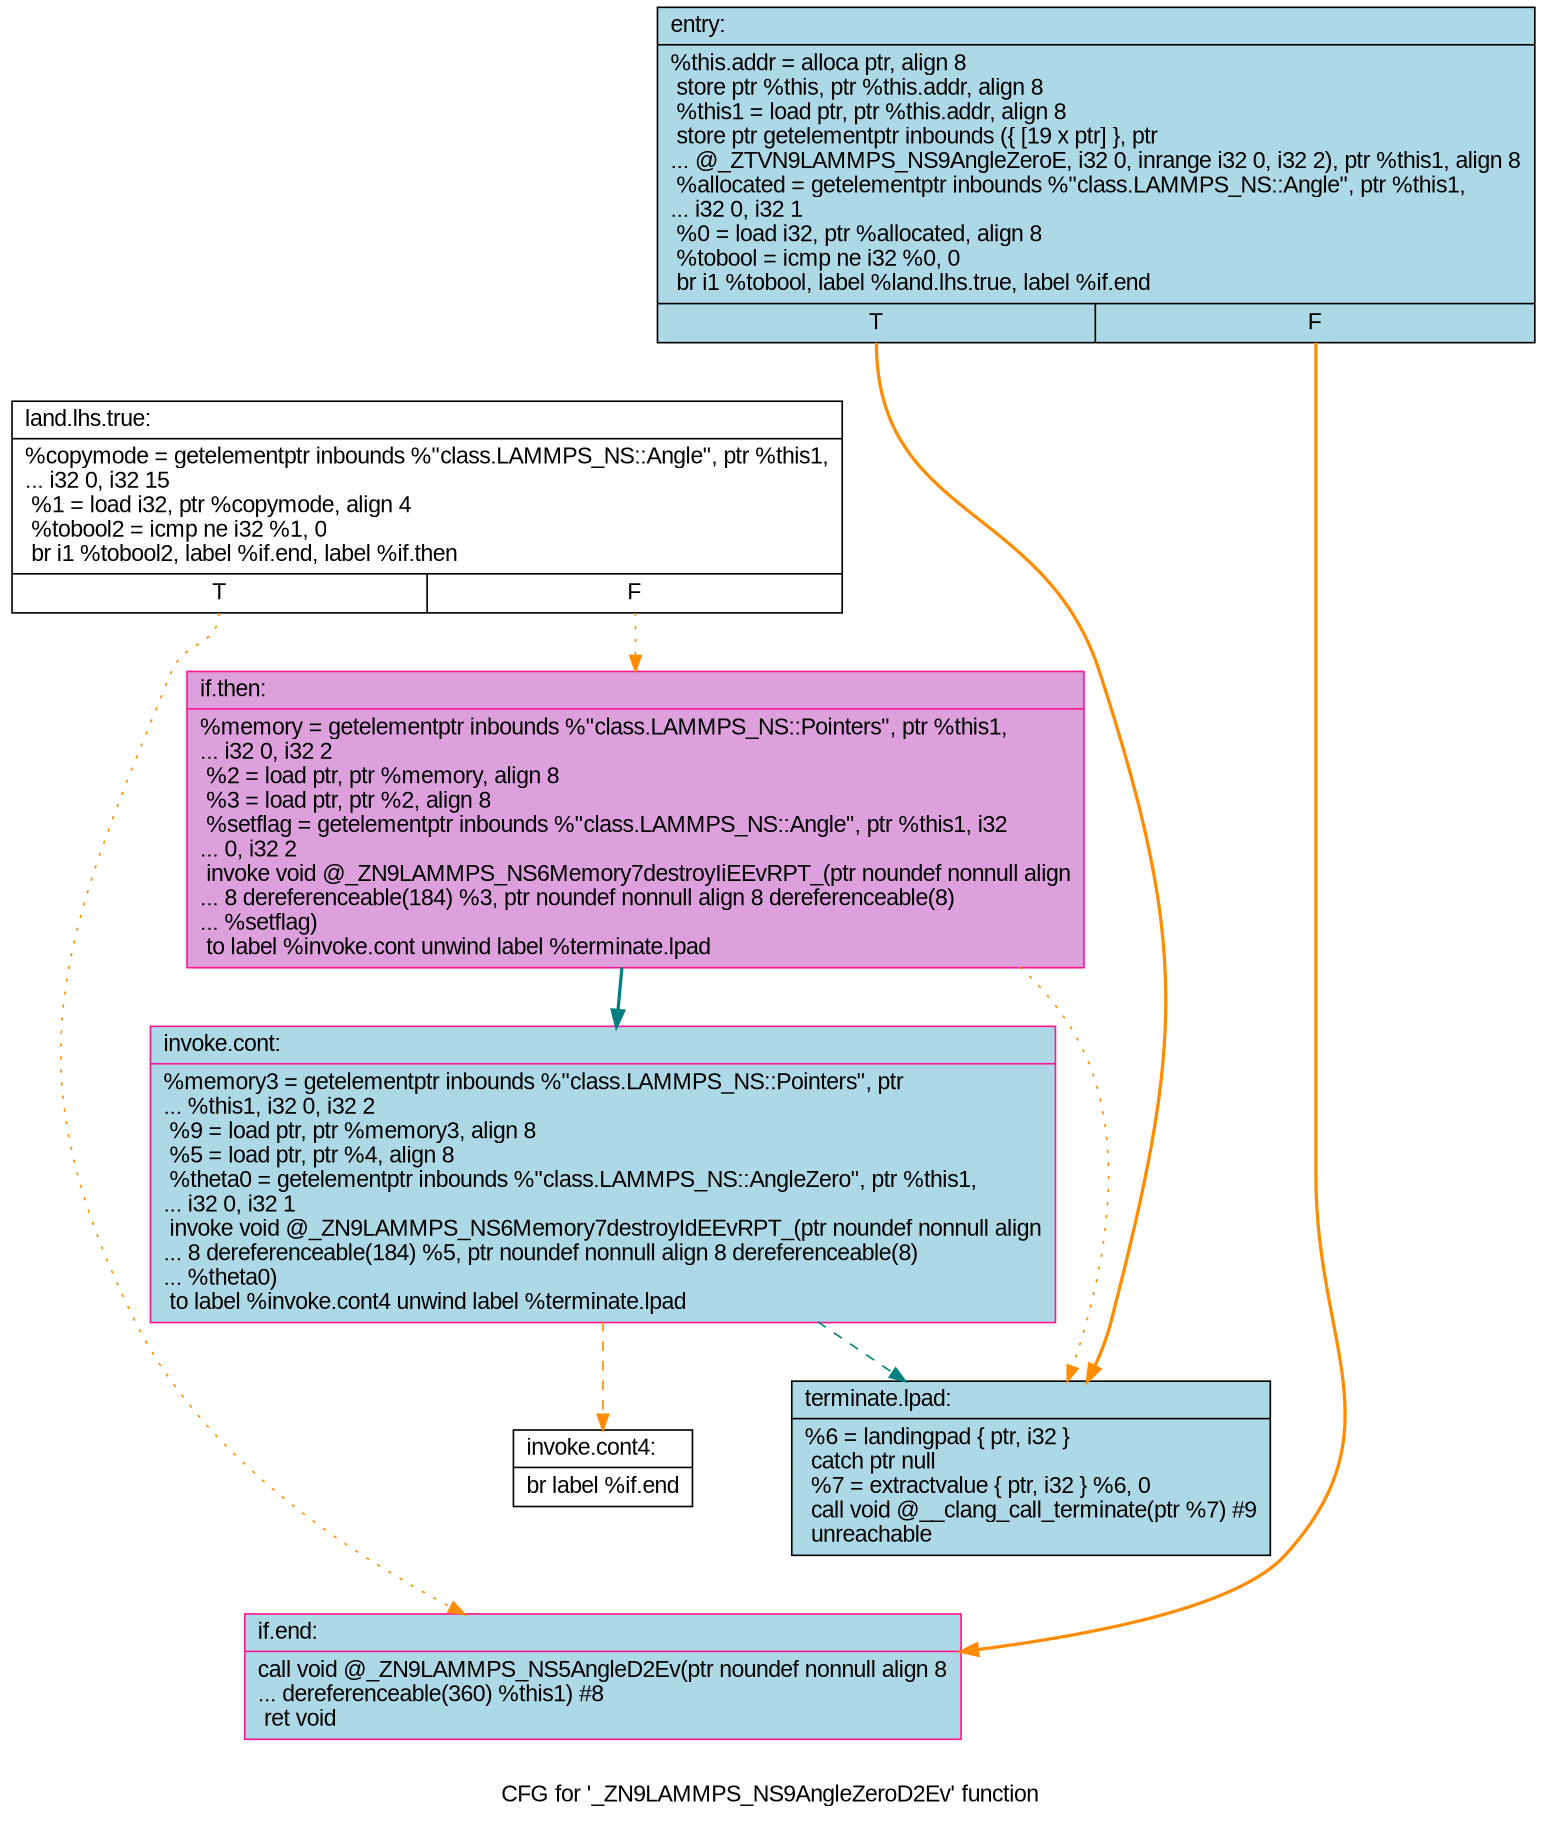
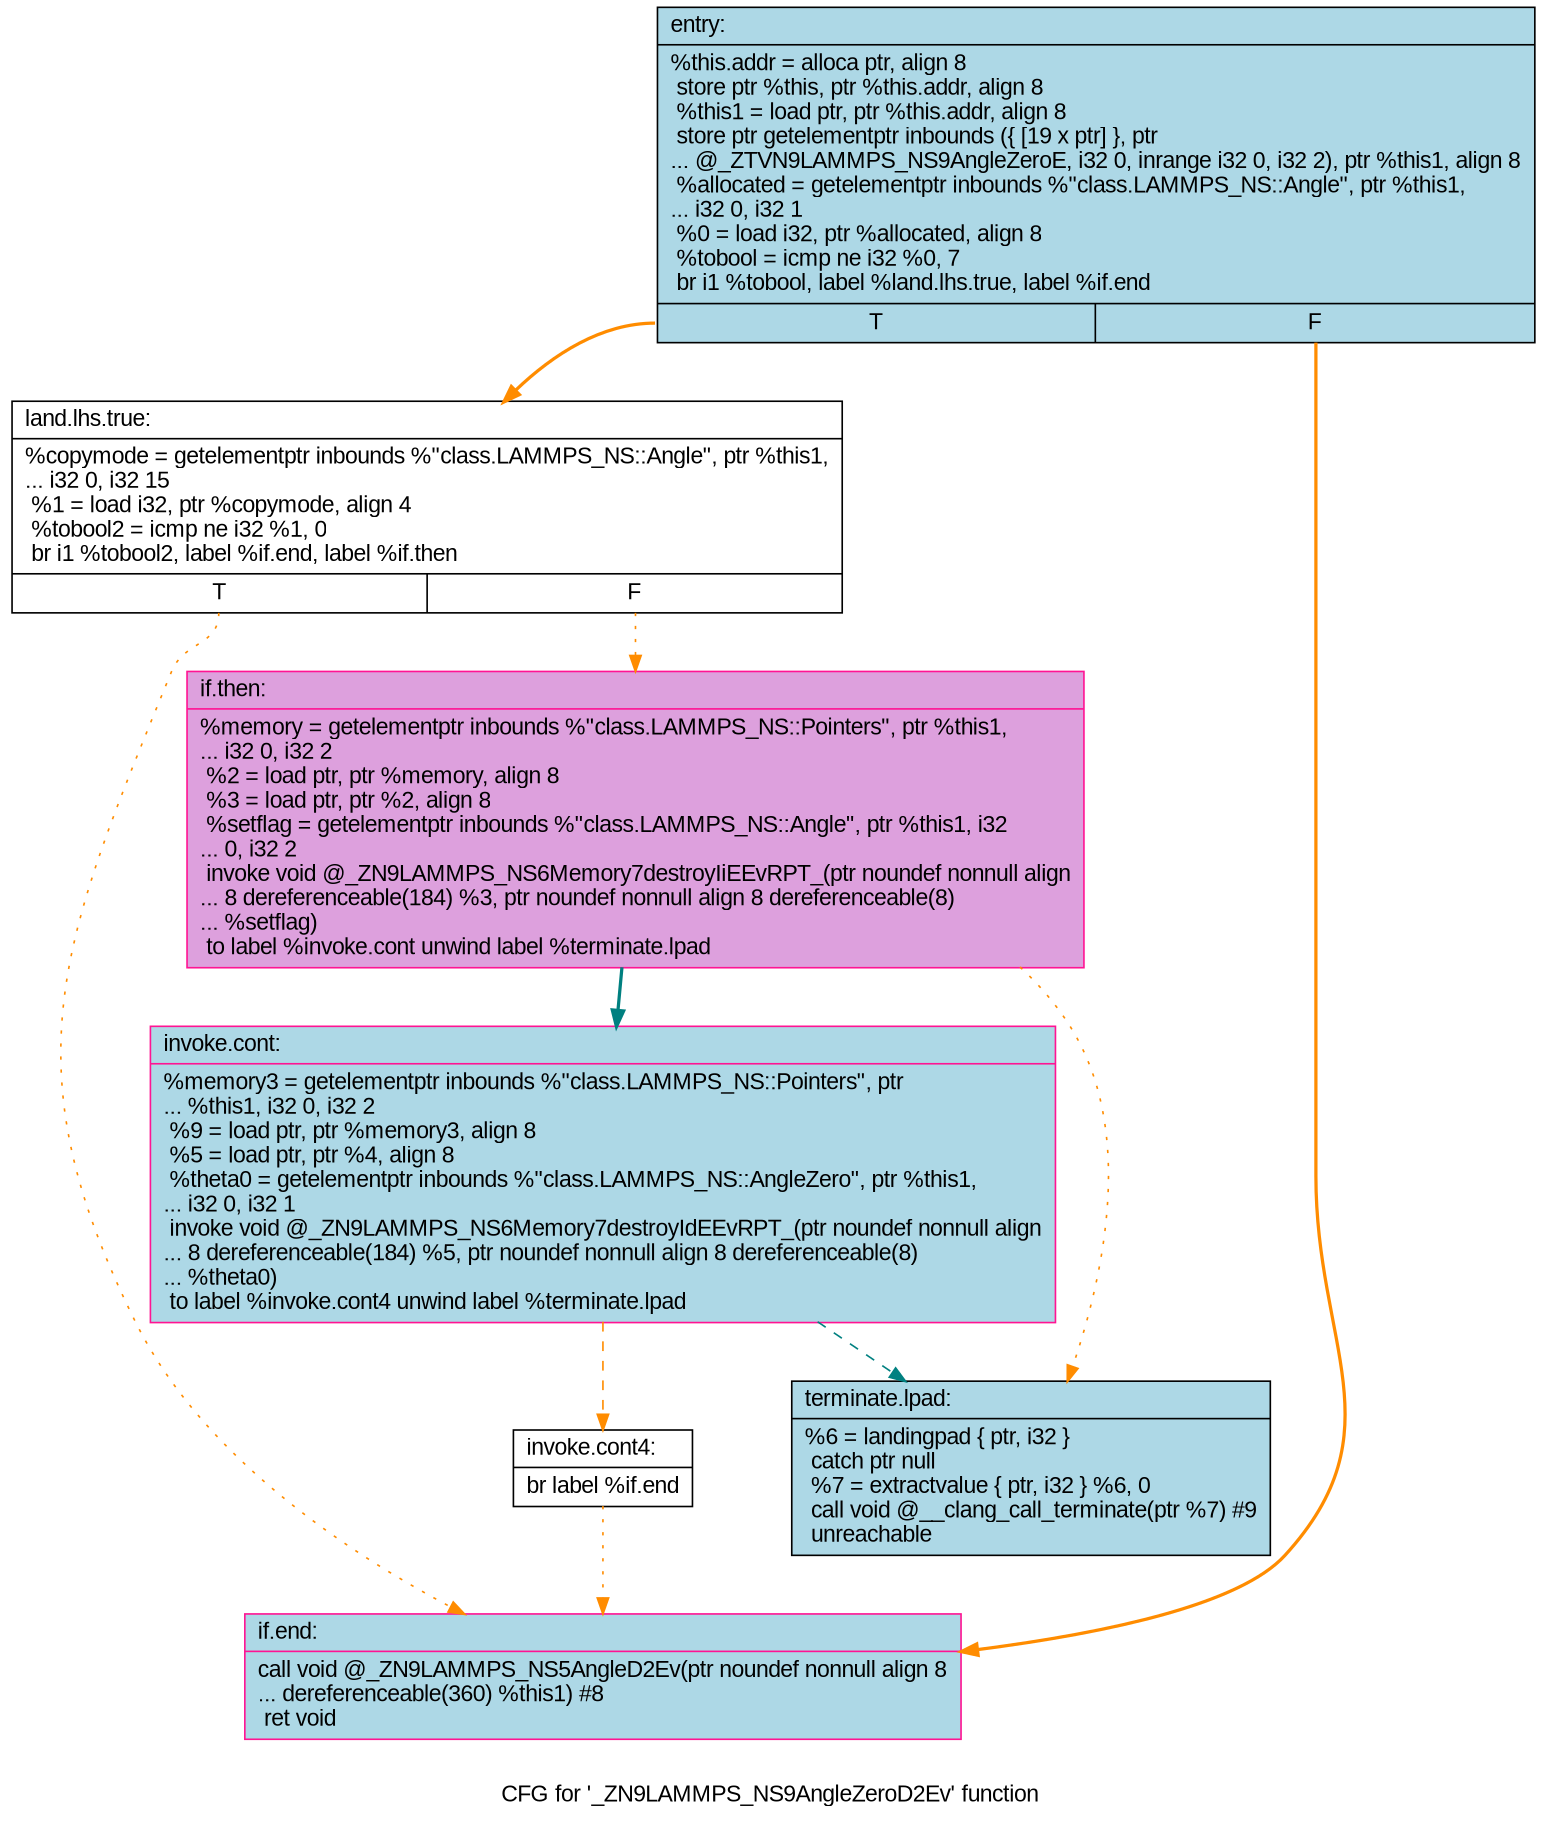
  digraph {
    fontname="Liberation Sans"
    label="CFG for '_ZN9LAMMPS_NS9AngleZeroD2Ev' function"
    node [color=black fillcolor=lightblue fontname="Liberation Sans" shape=record style=filled]
    edge [color=darkorange fontname="Liberation Sans" style=dotted]
-   n1 [label="{entry:\l|  %this.addr = alloca ptr, align 8\l  store ptr %this, ptr %this.addr, align 8\l  %this1 = load ptr, ptr %this.addr, align 8\l  store ptr getelementptr inbounds (\{ [19 x ptr] \}, ptr\l... @_ZTVN9LAMMPS_NS9AngleZeroE, i32 0, inrange i32 0, i32 2), ptr %this1, align 8\l  %allocated = getelementptr inbounds %\"class.LAMMPS_NS::Angle\", ptr %this1,\l... i32 0, i32 1\l  %0 = load i32, ptr %allocated, align 8\l  %tobool = icmp ne i32 %0, 0\l  br i1 %tobool, label %land.lhs.true, label %if.end\l|{<s0>T|<s1>F}}"]
+   n1 [label="{entry:\l|  %this.addr = alloca ptr, align 8\l  store ptr %this, ptr %this.addr, align 8\l  %this1 = load ptr, ptr %this.addr, align 8\l  store ptr getelementptr inbounds (\{ [19 x ptr] \}, ptr\l... @_ZTVN9LAMMPS_NS9AngleZeroE, i32 0, inrange i32 0, i32 2), ptr %this1, align 8\l  %allocated = getelementptr inbounds %\"class.LAMMPS_NS::Angle\", ptr %this1,\l... i32 0, i32 1\l  %0 = load i32, ptr %allocated, align 8\l  %tobool = icmp ne i32 %0, 7\l  br i1 %tobool, label %land.lhs.true, label %if.end\l|{<s0>T|<s1>F}}"]
    n2 [fillcolor=white label="{land.lhs.true:\l|  %copymode = getelementptr inbounds %\"class.LAMMPS_NS::Angle\", ptr %this1,\l... i32 0, i32 15\l  %1 = load i32, ptr %copymode, align 4\l  %tobool2 = icmp ne i32 %1, 0\l  br i1 %tobool2, label %if.end, label %if.then\l|{<s0>T|<s1>F}}"]
    n3 [color=deeppink label="{if.end:\l|  call void @_ZN9LAMMPS_NS5AngleD2Ev(ptr noundef nonnull align 8\l... dereferenceable(360) %this1) #8\l  ret void\l}"]
    n4 [color=deeppink fillcolor=plum label="{if.then:\l|  %memory = getelementptr inbounds %\"class.LAMMPS_NS::Pointers\", ptr %this1,\l... i32 0, i32 2\l  %2 = load ptr, ptr %memory, align 8\l  %3 = load ptr, ptr %2, align 8\l  %setflag = getelementptr inbounds %\"class.LAMMPS_NS::Angle\", ptr %this1, i32\l... 0, i32 2\l  invoke void @_ZN9LAMMPS_NS6Memory7destroyIiEEvRPT_(ptr noundef nonnull align\l... 8 dereferenceable(184) %3, ptr noundef nonnull align 8 dereferenceable(8)\l... %setflag)\l          to label %invoke.cont unwind label %terminate.lpad\l}"]
    n5 [color=deeppink label="{invoke.cont:\l|  %memory3 = getelementptr inbounds %\"class.LAMMPS_NS::Pointers\", ptr\l... %this1, i32 0, i32 2\l  %9 = load ptr, ptr %memory3, align 8\l  %5 = load ptr, ptr %4, align 8\l  %theta0 = getelementptr inbounds %\"class.LAMMPS_NS::AngleZero\", ptr %this1,\l... i32 0, i32 1\l  invoke void @_ZN9LAMMPS_NS6Memory7destroyIdEEvRPT_(ptr noundef nonnull align\l... 8 dereferenceable(184) %5, ptr noundef nonnull align 8 dereferenceable(8)\l... %theta0)\l          to label %invoke.cont4 unwind label %terminate.lpad\l}"]
    n6 [label="{terminate.lpad:\l|  %6 = landingpad \{ ptr, i32 \}\l          catch ptr null\l  %7 = extractvalue \{ ptr, i32 \} %6, 0\l  call void @__clang_call_terminate(ptr %7) #9\l  unreachable\l}"]
    n7 [fillcolor=white label="{invoke.cont4:\l|  br label %if.end\l}"]
-   n1 -> n6 [style=bold tailport=s0]
+   n1 -> n2 [style=bold tailport=s0]
    n1 -> n3 [style=bold tailport=s1]
    n2 -> n3 [tailport=s0]
    n2 -> n4 [tailport=s1]
    n4 -> n5 [color=teal style=bold]
    n4 -> n6
    n5 -> n6 [color=teal style=dashed]
    n5 -> n7 [style=dashed]
+   n7 -> n3
  }
